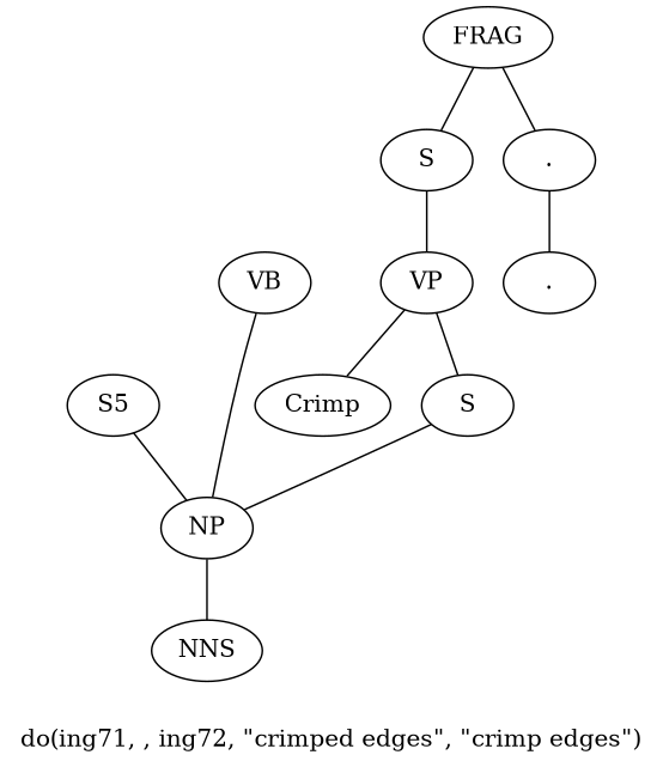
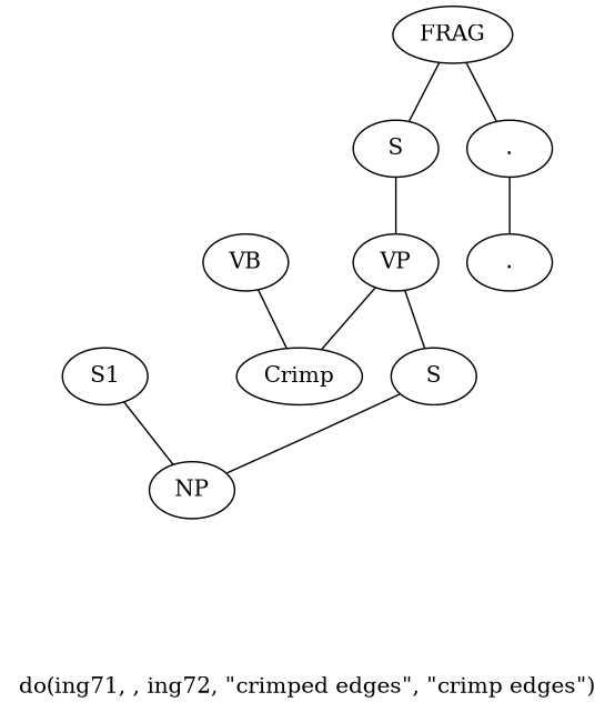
  graph {
    label="do(ing71, , ing72, \"crimped edges\", \"crimp edges\")"
-   n1 [label=S5]
+   n1 [label=S1]
    n2 [label=NP]
    n3 [label=FRAG]
    n4 [label=S]
    n5 [label="."]
    n6 [label=VP]
    n7 [label="."]
    n8 [label=S]
    n9 [label=Crimp]
    n10 [label=VB]
-   n11 [label=NNS]
    n1 -- n2
-   n2 -- n11
    n3 -- n4
    n3 -- n5
    n4 -- n6
    n5 -- n7
    n6 -- n8
    n6 -- n9
    n8 -- n2
-   n10 -- n2
+   n10 -- n9
  }
